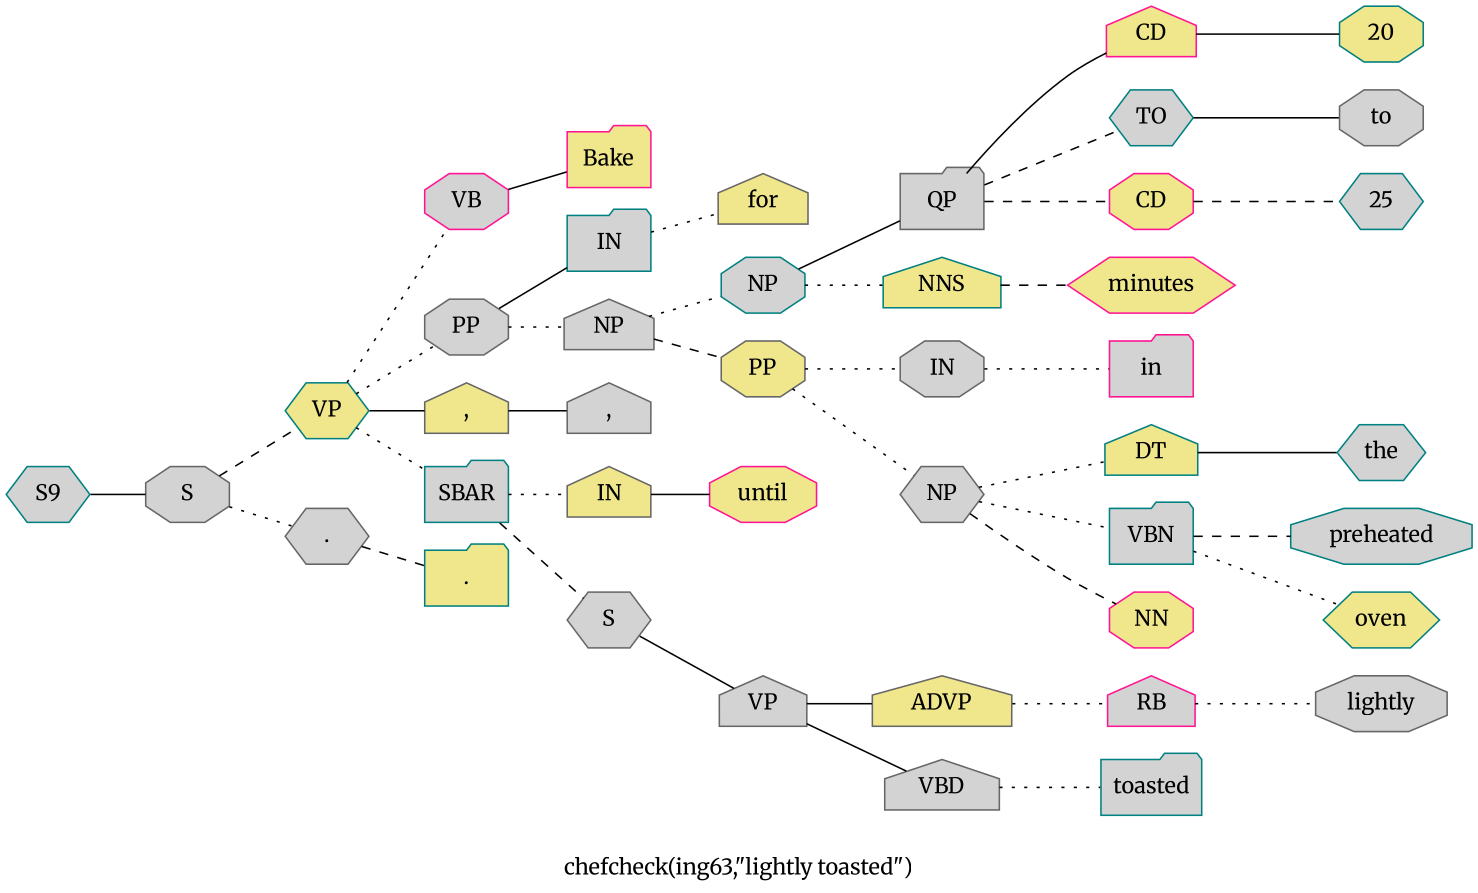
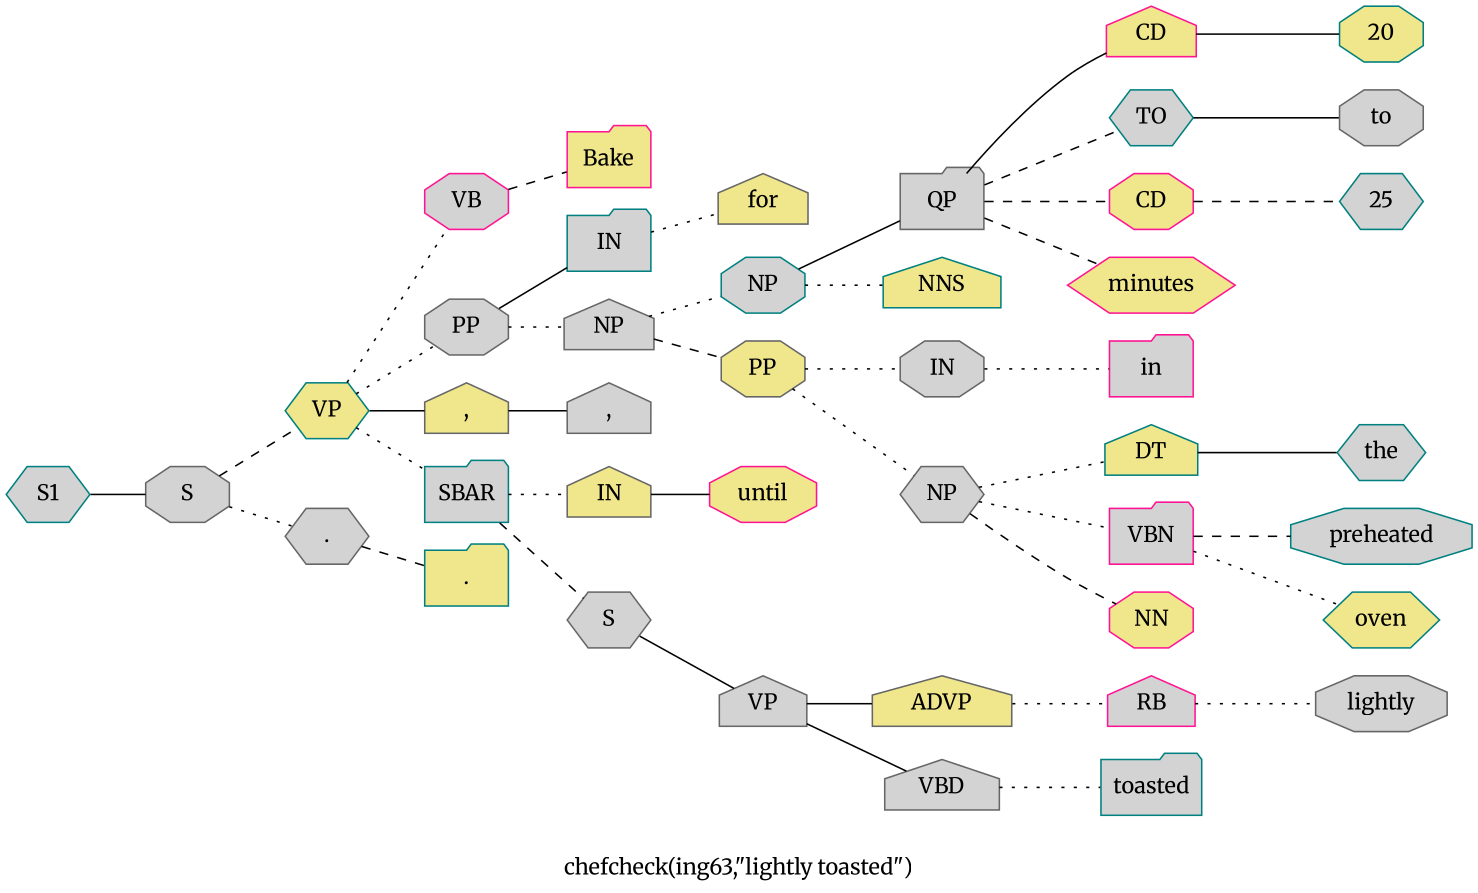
  graph {
    fontname=Merriweather
    label="chefcheck(ing63,\"lightly toasted\")"
    rankdir=LR
    node [color=gray40 fillcolor=lightgrey fontname=Merriweather shape=octagon style=filled]
    edge [fontname=Merriweather style=dotted]
-   n1 [color=teal label=S9 shape=hexagon]
+   n1 [color=teal label=S1 shape=hexagon]
    n2 [label=S]
    n3 [color=teal fillcolor=khaki label=VP shape=hexagon]
    n4 [label="." shape=hexagon]
    n5 [color=deeppink label=VB]
    n6 [label=PP]
    n7 [fillcolor=khaki label="," shape=house]
    n8 [color=teal label=SBAR shape=folder]
    n9 [color=teal fillcolor=khaki label="." shape=folder]
    n10 [color=deeppink fillcolor=khaki label=Bake shape=folder]
    n11 [color=teal label=IN shape=folder]
    n12 [label=NP shape=house]
    n13 [label="," shape=house]
    n14 [fillcolor=khaki label=IN shape=house]
    n15 [label=S shape=hexagon]
    n16 [fillcolor=khaki label=for shape=house]
    n17 [color=teal label=NP]
    n18 [fillcolor=khaki label=PP]
    n19 [label=QP shape=folder]
    n20 [color=teal fillcolor=khaki label=NNS shape=house]
    n21 [label=IN]
    n22 [label=NP shape=hexagon]
    n23 [color=deeppink fillcolor=khaki label=CD shape=house]
    n24 [color=teal label=TO shape=hexagon]
    n25 [color=deeppink fillcolor=khaki label=CD]
    n26 [color=deeppink fillcolor=khaki label=minutes shape=hexagon]
    n27 [color=teal fillcolor=khaki label=20]
    n28 [label=to]
    n29 [color=teal label=25 shape=hexagon]
    n30 [color=deeppink label=in shape=folder]
    n31 [color=teal fillcolor=khaki label=DT shape=house]
-   n32 [color=teal label=VBN shape=folder]
+   n32 [color=deeppink label=VBN shape=folder]
    n33 [color=deeppink fillcolor=khaki label=NN]
    n34 [color=teal label=the shape=hexagon]
    n35 [color=teal label=preheated]
    n36 [color=teal fillcolor=khaki label=oven shape=hexagon]
    n37 [color=deeppink fillcolor=khaki label=until]
    n38 [label=VP shape=house]
    n39 [fillcolor=khaki label=ADVP shape=house]
    n40 [label=VBD shape=house]
    n41 [color=deeppink label=RB shape=house]
    n42 [color=teal label=toasted shape=folder]
    n43 [label=lightly]
    n1 -- n2 [style=solid]
    n2 -- n3 [style=dashed]
    n2 -- n4
    n3 -- n5
    n3 -- n6
    n3 -- n7 [style=solid]
    n3 -- n8
    n4 -- n9 [style=dashed]
-   n5 -- n10 [style=solid]
+   n5 -- n10 [style=dashed]
    n6 -- n11 [style=solid]
    n6 -- n12
    n7 -- n13 [style=solid]
    n8 -- n14
    n8 -- n15 [style=dashed]
    n11 -- n16
    n12 -- n17
    n12 -- n18 [style=dashed]
    n14 -- n37 [style=solid]
    n15 -- n38 [style=solid]
    n17 -- n19 [style=solid]
    n17 -- n20
    n18 -- n21
    n18 -- n22
    n19 -- n23 [style=solid]
    n19 -- n24 [style=dashed]
    n19 -- n25 [style=dashed]
-   n20 -- n26 [style=dashed]
+   n19 -- n26 [style=dashed]
    n21 -- n30
    n22 -- n31
    n22 -- n32
    n22 -- n33 [style=dashed]
    n23 -- n27 [style=solid]
    n24 -- n28 [style=solid]
    n25 -- n29 [style=dashed]
    n31 -- n34 [style=solid]
    n32 -- n35 [style=dashed]
    n32 -- n36
    n38 -- n39 [style=solid]
    n38 -- n40 [style=solid]
    n39 -- n41
    n40 -- n42
    n41 -- n43
  }
